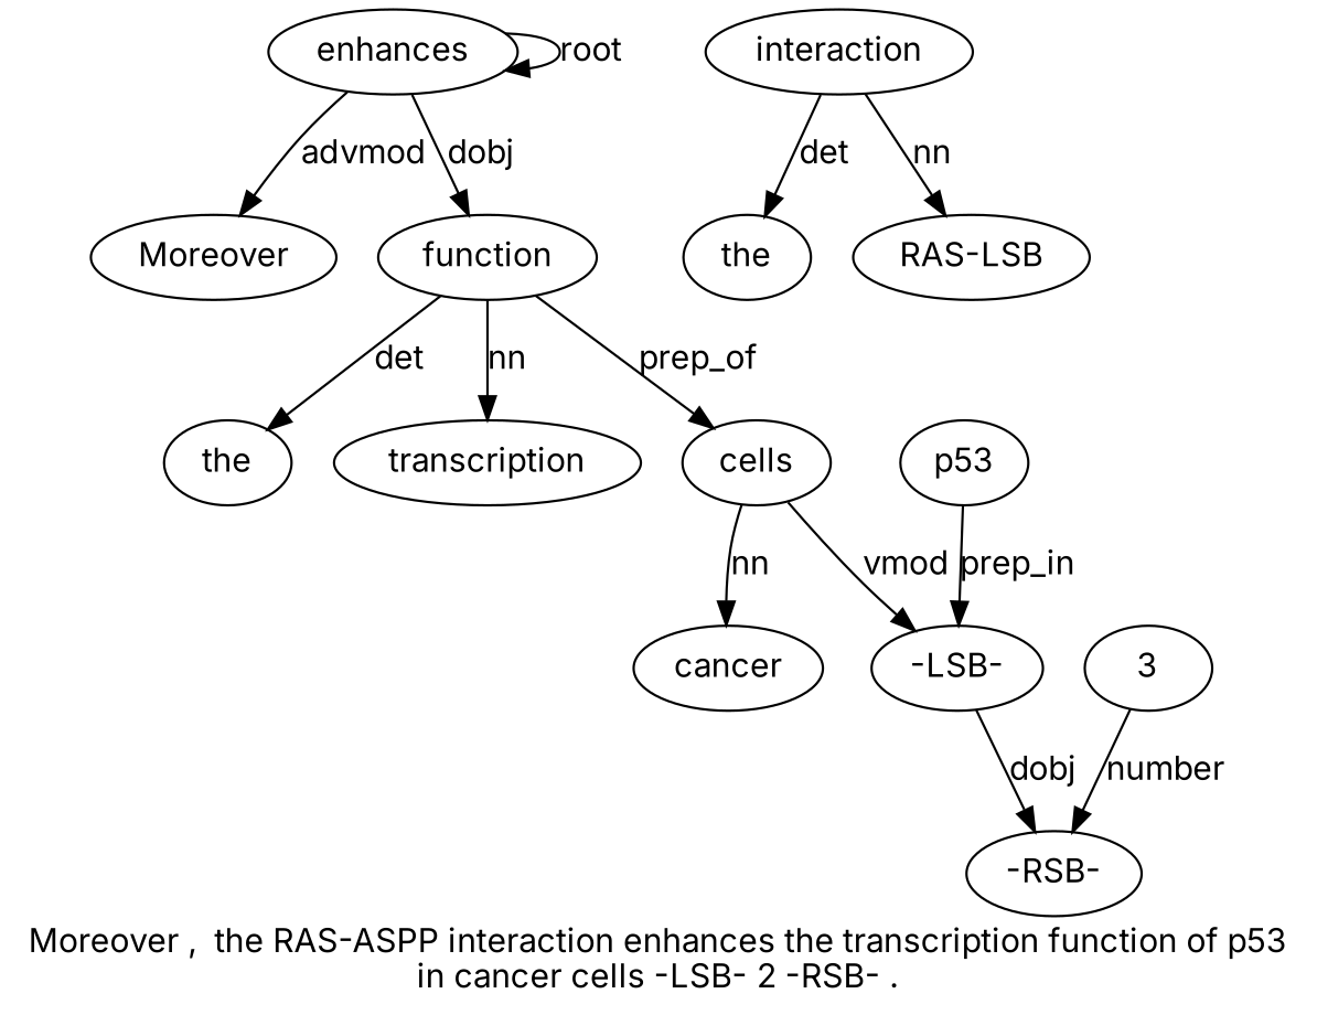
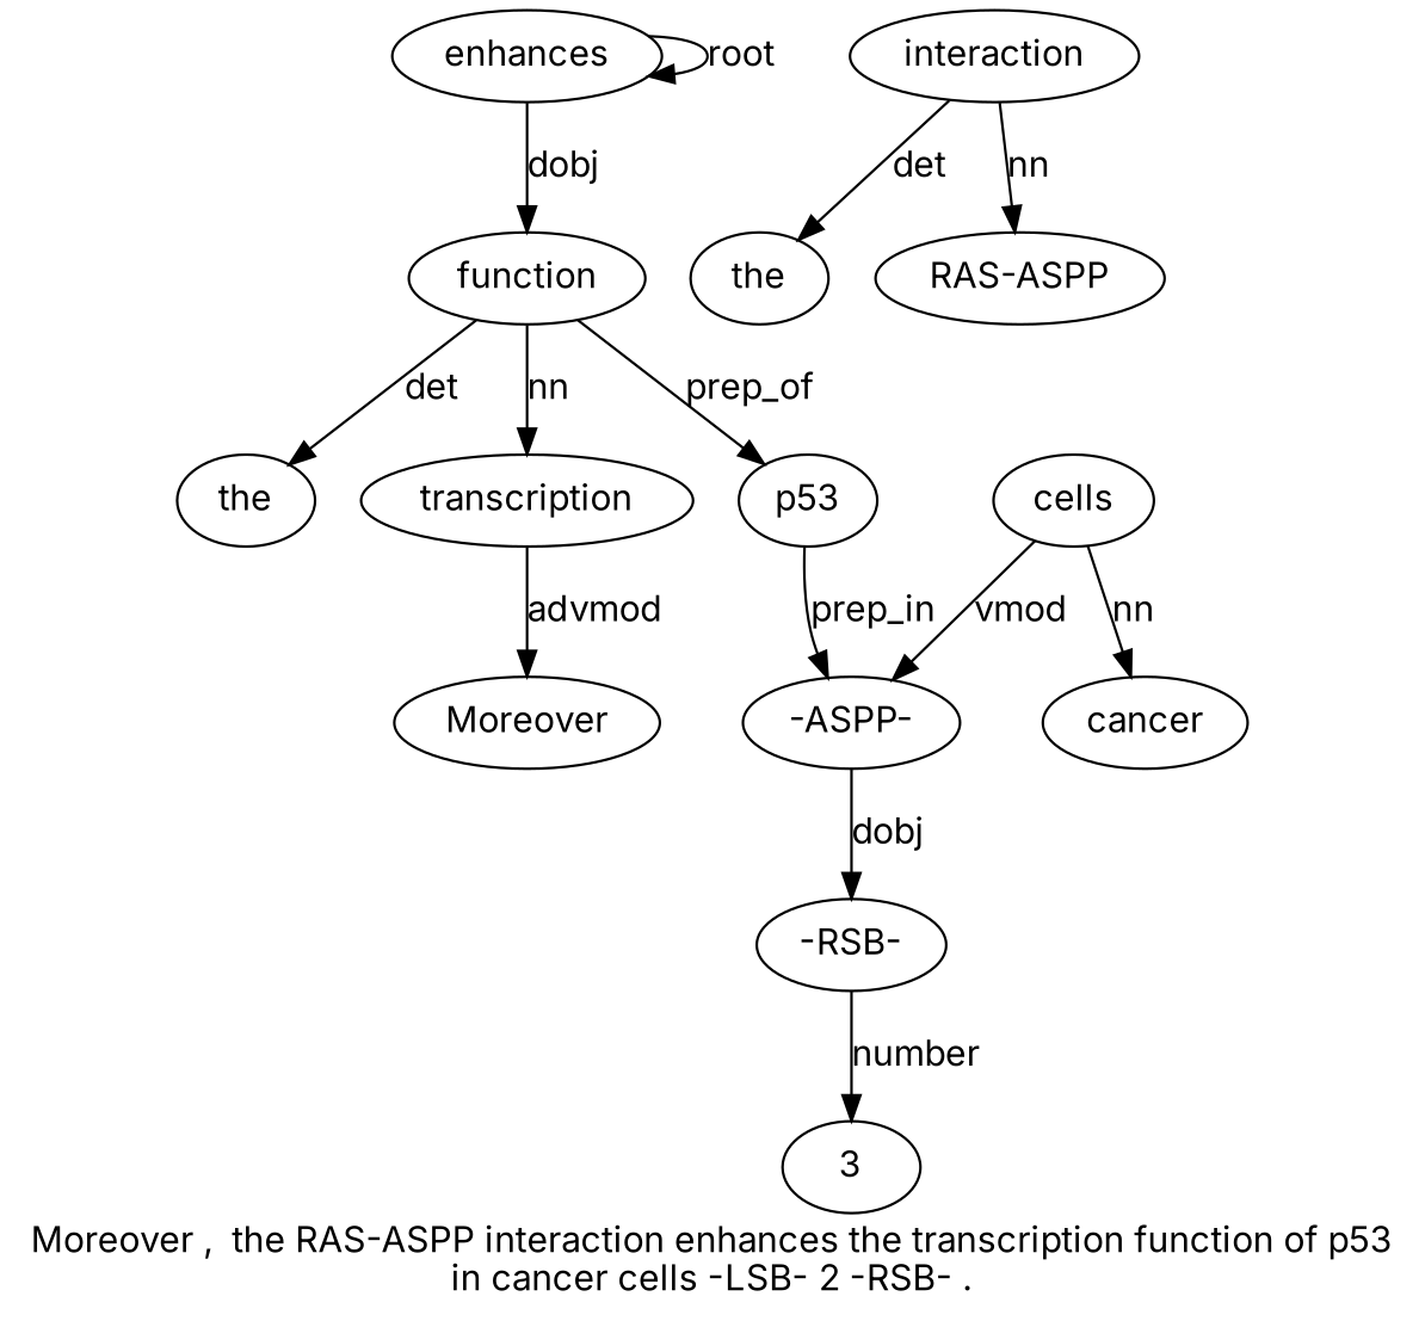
  digraph {
    fontname=Inter
    label="Moreover ,  the RAS-ASPP interaction enhances the transcription function of p53\nin cancer cells -LSB- 2 -RSB- ."
    node [fillcolor=white fontname=Inter style=filled]
    edge [fontname=Inter]
    n1 [label=enhances]
    n2 [label=Moreover]
    n3 [label=function]
    n4 [label=interaction]
    n5 [label=the]
-   n6 [label="RAS-LSB"]
+   n6 [label="RAS-ASPP"]
    n7 [label=the]
    n8 [label=transcription]
    n9 [label=p53]
-   n10 [label="-LSB-"]
+   n10 [label="-ASPP-"]
    n11 [label=cells]
    n12 [label=cancer]
    n13 [label="-RSB-"]
    n14 [label=3]
    n1 -> n1 [label=root]
-   n1 -> n2 [label=advmod]
+   n8 -> n2 [label=advmod]
    n1 -> n3 [label=dobj]
    n3 -> n7 [label=det]
    n3 -> n8 [label=nn]
-   n3 -> n11 [label=prep_of]
+   n3 -> n9 [label=prep_of]
    n4 -> n5 [label=det]
    n4 -> n6 [label=nn]
    n9 -> n10 [label=prep_in]
    n10 -> n13 [label=dobj]
    n11 -> n10 [label=vmod]
    n11 -> n12 [label=nn]
-   n14 -> n13 [label=number]
+   n13 -> n14 [label=number]
  }
